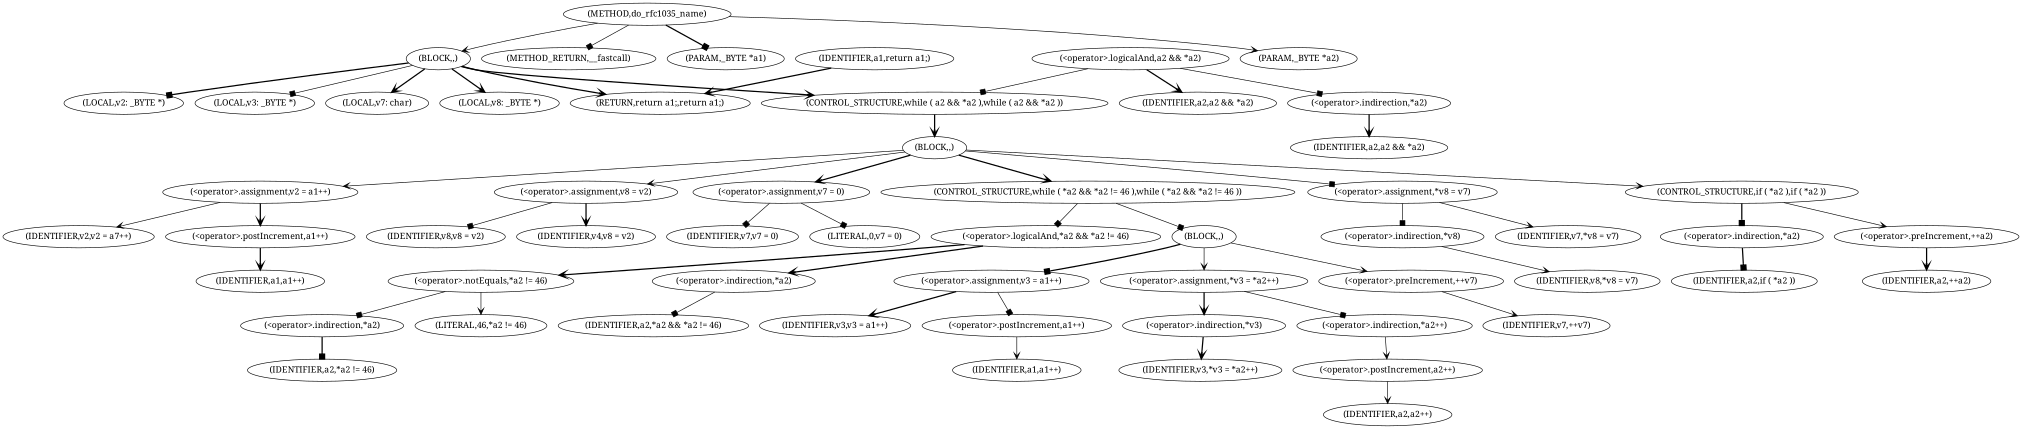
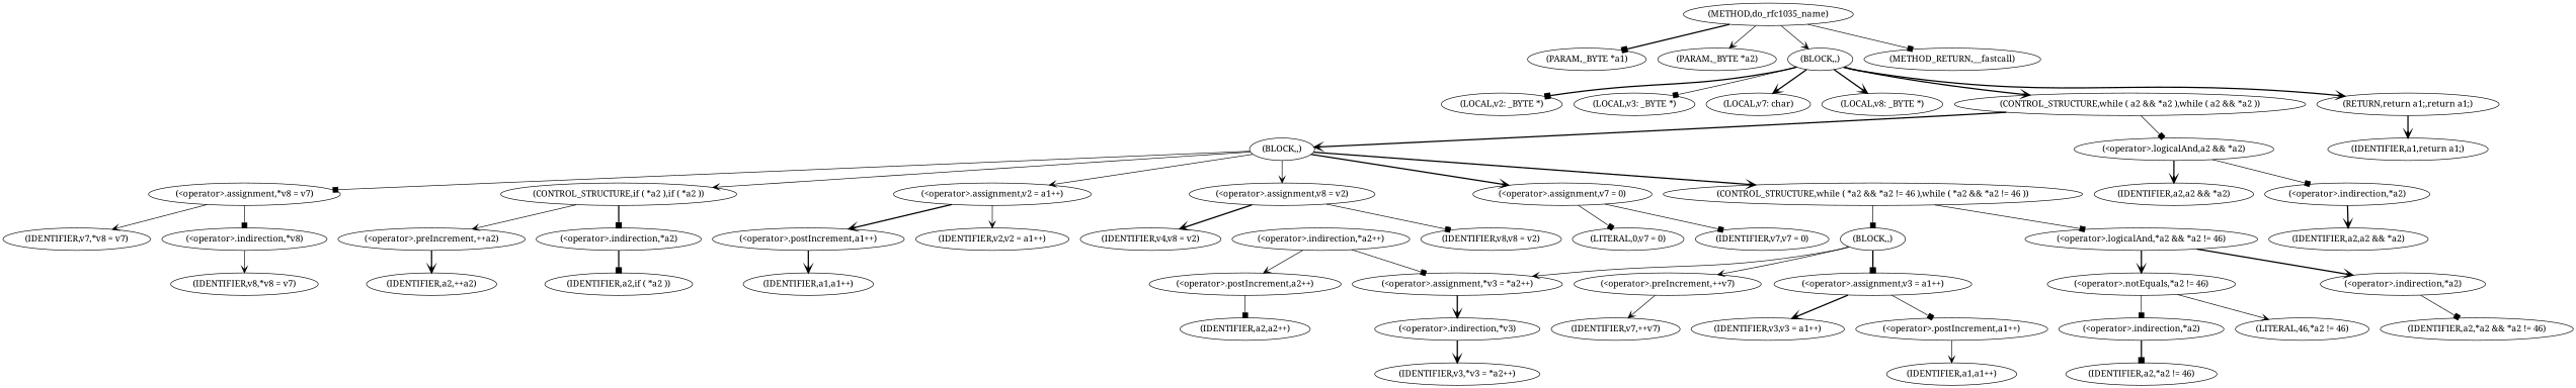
  digraph {
    fontname="Noto Serif"
    node [fontname="Noto Serif"]
    edge [arrowhead=vee fontname="Noto Serif" style=solid]
    n1 [label="(METHOD,do_rfc1035_name)"]
    n2 [label="(PARAM,_BYTE *a1)"]
    n3 [label="(PARAM,_BYTE *a2)"]
    n4 [label="(BLOCK,,)"]
    n5 [label="(METHOD_RETURN,__fastcall)"]
    n6 [label="(LOCAL,v2: _BYTE *)"]
    n7 [label="(LOCAL,v3: _BYTE *)"]
    n8 [label="(LOCAL,v7: char)"]
    n9 [label="(LOCAL,v8: _BYTE *)"]
    n10 [label="(CONTROL_STRUCTURE,while ( a2 && *a2 ),while ( a2 && *a2 ))"]
    n11 [label="(RETURN,return a1;,return a1;)"]
    n12 [label="(<operator>.logicalAnd,a2 && *a2)"]
    n13 [label="(BLOCK,,)"]
    n14 [label="(IDENTIFIER,a1,return a1;)"]
    n15 [label="(IDENTIFIER,a2,a2 && *a2)"]
    n16 [label="(<operator>.indirection,*a2)"]
    n17 [label="(<operator>.assignment,v2 = a1++)"]
    n18 [label="(<operator>.assignment,v8 = v2)"]
    n19 [label="(<operator>.assignment,v7 = 0)"]
    n20 [label="(CONTROL_STRUCTURE,while ( *a2 && *a2 != 46 ),while ( *a2 && *a2 != 46 ))"]
    n21 [label="(<operator>.assignment,*v8 = v7)"]
    n22 [label="(CONTROL_STRUCTURE,if ( *a2 ),if ( *a2 ))"]
    n23 [label="(IDENTIFIER,a2,a2 && *a2)"]
-   n24 [label="(IDENTIFIER,v2,v2 = a7++)"]
+   n24 [label="(IDENTIFIER,v2,v2 = a1++)"]
    n25 [label="(<operator>.postIncrement,a1++)"]
    n26 [label="(IDENTIFIER,v8,v8 = v2)"]
    n27 [label="(IDENTIFIER,v4,v8 = v2)"]
    n28 [label="(IDENTIFIER,v7,v7 = 0)"]
    n29 [label="(LITERAL,0,v7 = 0)"]
    n30 [label="(<operator>.logicalAnd,*a2 && *a2 != 46)"]
    n31 [label="(BLOCK,,)"]
    n32 [label="(<operator>.indirection,*v8)"]
    n33 [label="(IDENTIFIER,v7,*v8 = v7)"]
    n34 [label="(<operator>.indirection,*a2)"]
    n35 [label="(<operator>.preIncrement,++a2)"]
    n36 [label="(IDENTIFIER,a1,a1++)"]
    n37 [label="(<operator>.indirection,*a2)"]
    n38 [label="(<operator>.notEquals,*a2 != 46)"]
    n39 [label="(<operator>.assignment,v3 = a1++)"]
    n40 [label="(<operator>.assignment,*v3 = *a2++)"]
    n41 [label="(<operator>.preIncrement,++v7)"]
    n42 [label="(IDENTIFIER,a2,*a2 && *a2 != 46)"]
    n43 [label="(<operator>.indirection,*a2)"]
    n44 [label="(LITERAL,46,*a2 != 46)"]
    n45 [label="(IDENTIFIER,a2,*a2 != 46)"]
    n46 [label="(IDENTIFIER,v3,v3 = a1++)"]
    n47 [label="(<operator>.postIncrement,a1++)"]
    n48 [label="(<operator>.indirection,*v3)"]
    n49 [label="(<operator>.indirection,*a2++)"]
    n50 [label="(IDENTIFIER,v7,++v7)"]
    n51 [label="(IDENTIFIER,a1,a1++)"]
    n52 [label="(IDENTIFIER,v3,*v3 = *a2++)"]
    n53 [label="(<operator>.postIncrement,a2++)"]
    n54 [label="(IDENTIFIER,a2,a2++)"]
    n55 [label="(IDENTIFIER,v8,*v8 = v7)"]
    n56 [label="(IDENTIFIER,a2,if ( *a2 ))"]
    n57 [label="(IDENTIFIER,a2,++a2)"]
    n1 -> n2 [arrowhead=box style=bold]
    n1 -> n3
    n1 -> n4
    n1 -> n5 [arrowhead=box]
    n4 -> n6 [arrowhead=box style=bold]
    n4 -> n7 [arrowhead=box]
    n4 -> n8 [style=bold]
    n4 -> n9 [style=bold]
    n4 -> n10 [style=bold]
    n4 -> n11 [style=bold]
-   n12 -> n10 [arrowhead=box]
+   n10 -> n12 [arrowhead=box]
    n10 -> n13 [style=bold]
-   n14 -> n11 [style=bold]
+   n11 -> n14 [style=bold]
    n12 -> n15 [style=bold]
    n12 -> n16 [arrowhead=box]
    n13 -> n17
    n13 -> n18
    n13 -> n19 [style=bold]
    n13 -> n20 [style=bold]
    n13 -> n21 [arrowhead=box]
    n13 -> n22
    n16 -> n23 [style=bold]
    n17 -> n24
    n17 -> n25 [style=bold]
    n18 -> n26 [arrowhead=box]
    n18 -> n27 [style=bold]
    n19 -> n28 [arrowhead=box]
    n19 -> n29 [arrowhead=box]
    n20 -> n30 [arrowhead=box]
    n20 -> n31 [arrowhead=box]
    n21 -> n32 [arrowhead=box]
    n21 -> n33
    n22 -> n34 [arrowhead=box style=bold]
    n22 -> n35
    n25 -> n36 [style=bold]
    n30 -> n37 [style=bold]
    n30 -> n38 [style=bold]
    n31 -> n39 [arrowhead=box style=bold]
    n31 -> n40
    n31 -> n41
    n32 -> n55
    n34 -> n56 [arrowhead=box style=bold]
    n35 -> n57 [style=bold]
    n37 -> n42 [arrowhead=box]
    n38 -> n43 [arrowhead=box]
    n38 -> n44
    n39 -> n46 [style=bold]
    n39 -> n47 [arrowhead=box]
    n40 -> n48 [style=bold]
-   n40 -> n49 [arrowhead=box]
+   n49 -> n40 [arrowhead=box]
    n41 -> n50
    n43 -> n45 [arrowhead=box style=bold]
    n47 -> n51
    n48 -> n52 [style=bold]
    n49 -> n53
-   n53 -> n54
+   n53 -> n54 [arrowhead=box]
  }
